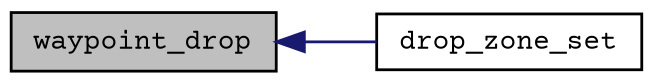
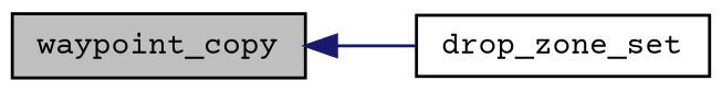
  digraph {
    rankdir=LR
    fontname="Courier Prime"
    node [color=black fontname="Courier Prime" fontsize=10 shape=record style=filled]
-   n1 [fillcolor=grey75 fontcolor=black height=0.2 label=waypoint_drop width=0.4]
+   n1 [fillcolor=grey75 fontcolor=black height=0.2 label=waypoint_copy width=0.4]
    n2 [fillcolor=white height=0.2 label=drop_zone_set width=0.4]
    n1 -> n2 [color=midnightblue dir=back fontname="Courier Prime" fontsize=10 labelfontname=FreeSans labelfontsize=10 style=solid]
  }
